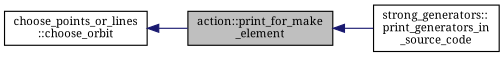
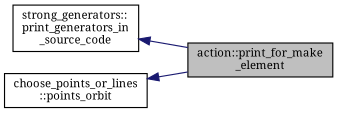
  digraph {
    fontname="Noto Serif"
    rankdir=LR
    node [color=black fillcolor=white fontname="Noto Serif" fontsize=10 shape=record style=filled]
    edge [color=midnightblue dir=back fontname="Noto Serif" fontsize=10 labelfontname=Helvetica labelfontsize=10 style=solid]
    n1 [fillcolor=grey75 fontcolor=black height=0.2 label="action::print_for_make\l_element" width=0.4]
    n2 [height=0.2 label="strong_generators::\lprint_generators_in\l_source_code" width=0.4]
-   n3 [height=0.2 label="choose_points_or_lines\l::choose_orbit" width=0.4]
-   n1 -> n2
+   n3 [height=0.2 label="choose_points_or_lines\l::points_orbit" width=0.4]
+   n2 -> n1
    n3 -> n1
  }
